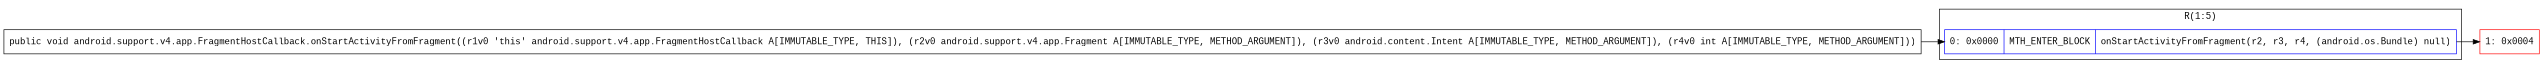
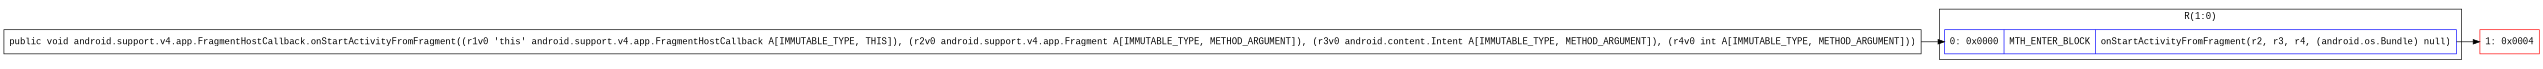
  digraph {
    rankdir=LR
    fontname="Liberation Mono"
    node [shape=record fontname="Liberation Mono"]
    edge [fontname="Liberation Mono"]
    n1 [color=blue label="{0\:\ 0x0000|MTH_ENTER_BLOCK\l|onStartActivityFromFragment(r2, r3, r4, (android.os.Bundle) null)\l}"]
    n2 [color=red label="{1\:\ 0x0004}"]
    n3 [label="{public void android.support.v4.app.FragmentHostCallback.onStartActivityFromFragment((r1v0 'this' android.support.v4.app.FragmentHostCallback A[IMMUTABLE_TYPE, THIS]), (r2v0 android.support.v4.app.Fragment A[IMMUTABLE_TYPE, METHOD_ARGUMENT]), (r3v0 android.content.Intent A[IMMUTABLE_TYPE, METHOD_ARGUMENT]), (r4v0 int A[IMMUTABLE_TYPE, METHOD_ARGUMENT])) }"]
    subgraph cluster_1 {
-     label="R(1:5)"
+     label="R(1:0)"
      n1
    }
    n1 -> n2
    n3 -> n1
  }
